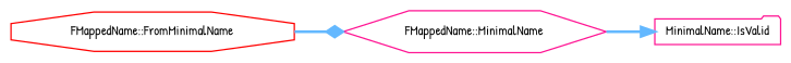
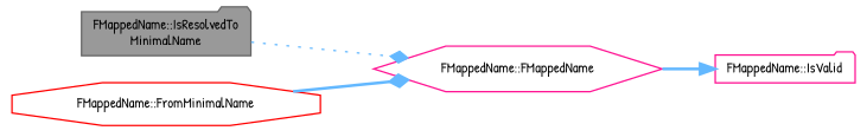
  digraph {
    fontname="Patrick Hand"
    rankdir=LR
    node [color=deeppink fillcolor=white fontname="Patrick Hand" fontsize=10 shape=folder style=filled]
    edge [arrowhead=diamond color=steelblue1 fontname="Patrick Hand" fontsize=10 labelfontname=Helvetica labelfontsize=10 style=bold]
-   n2 [height=0.2 label="FMappedName::MinimalName" shape=hexagon width=0.4]
-   n3 [height=0.2 label="MinimalName::IsValid" width=0.4]
+   n1 [color=gray40 fillcolor=grey60 fontcolor=black height=0.2 label="FMappedName::IsResolvedTo\lMinimalName" width=0.4]
+   n2 [height=0.2 label="FMappedName::FMappedName" shape=hexagon width=0.4]
+   n3 [height=0.2 label="FMappedName::IsValid" width=0.4]
    n4 [color=red height=0.2 label="FMappedName::FromMinimalName" shape=octagon width=0.4]
+   n1 -> n2 [style=dotted]
    n2 -> n3 [arrowhead=normal]
    n4 -> n2
  }
